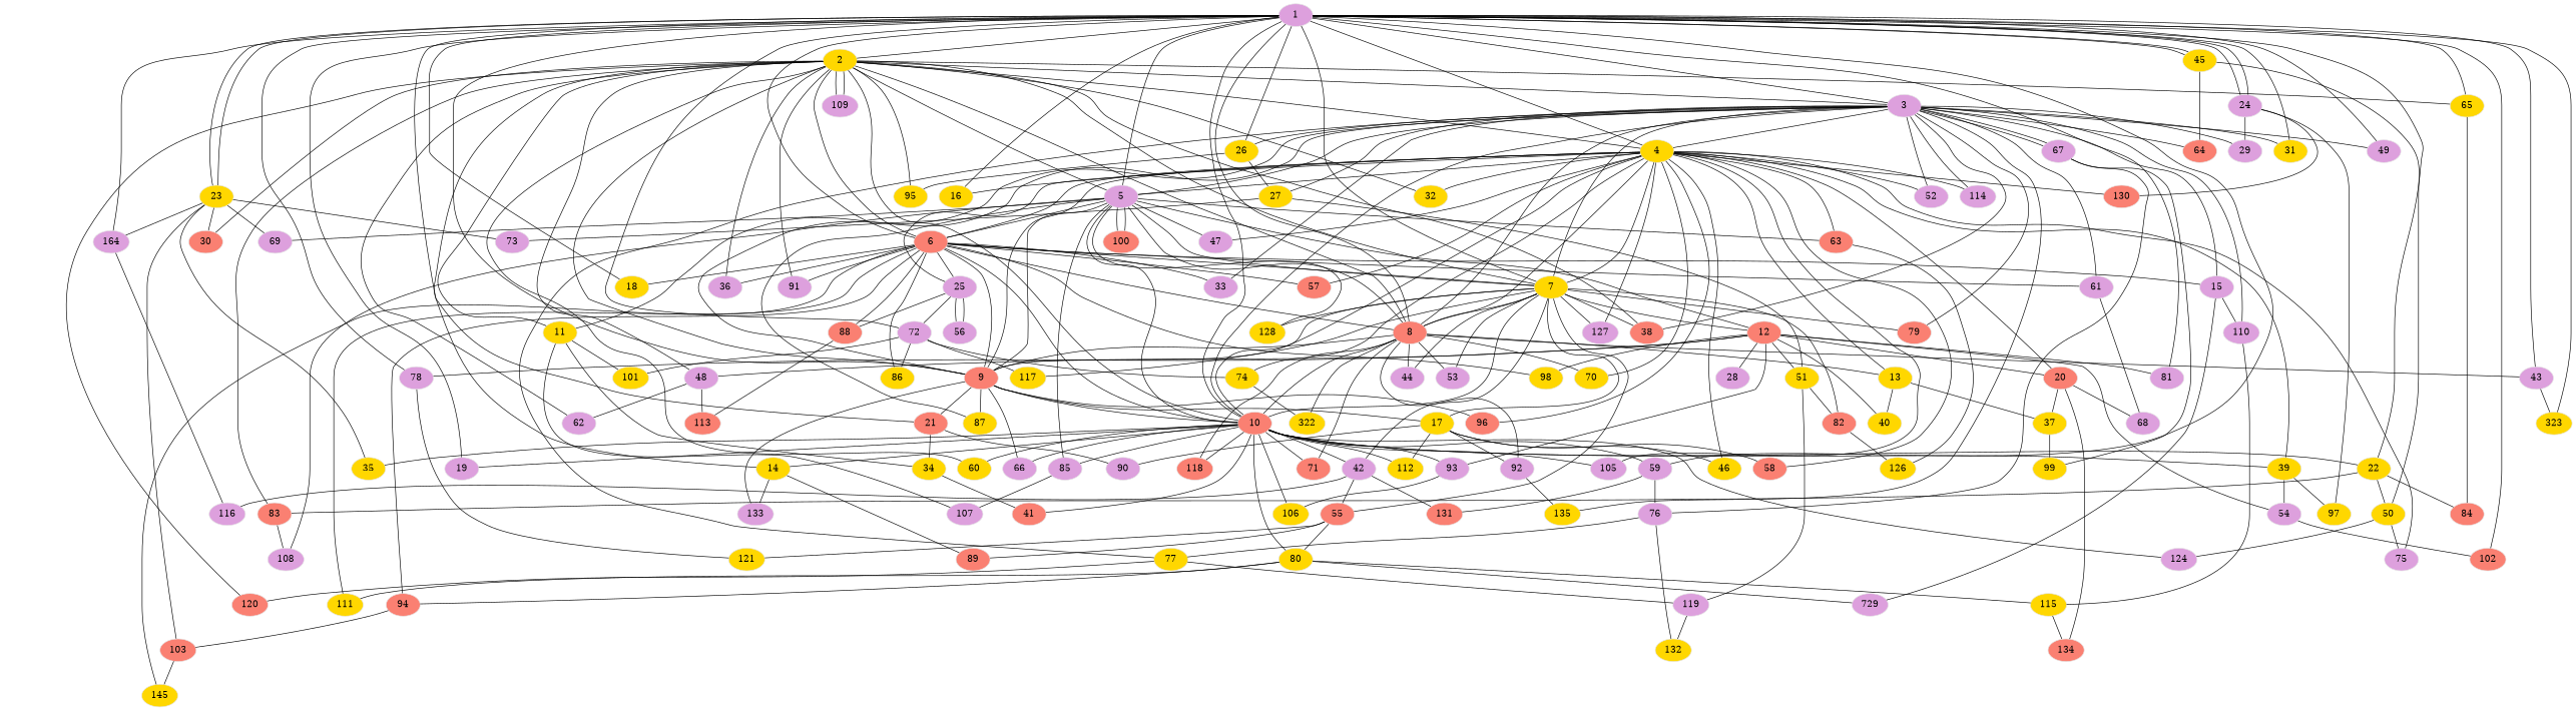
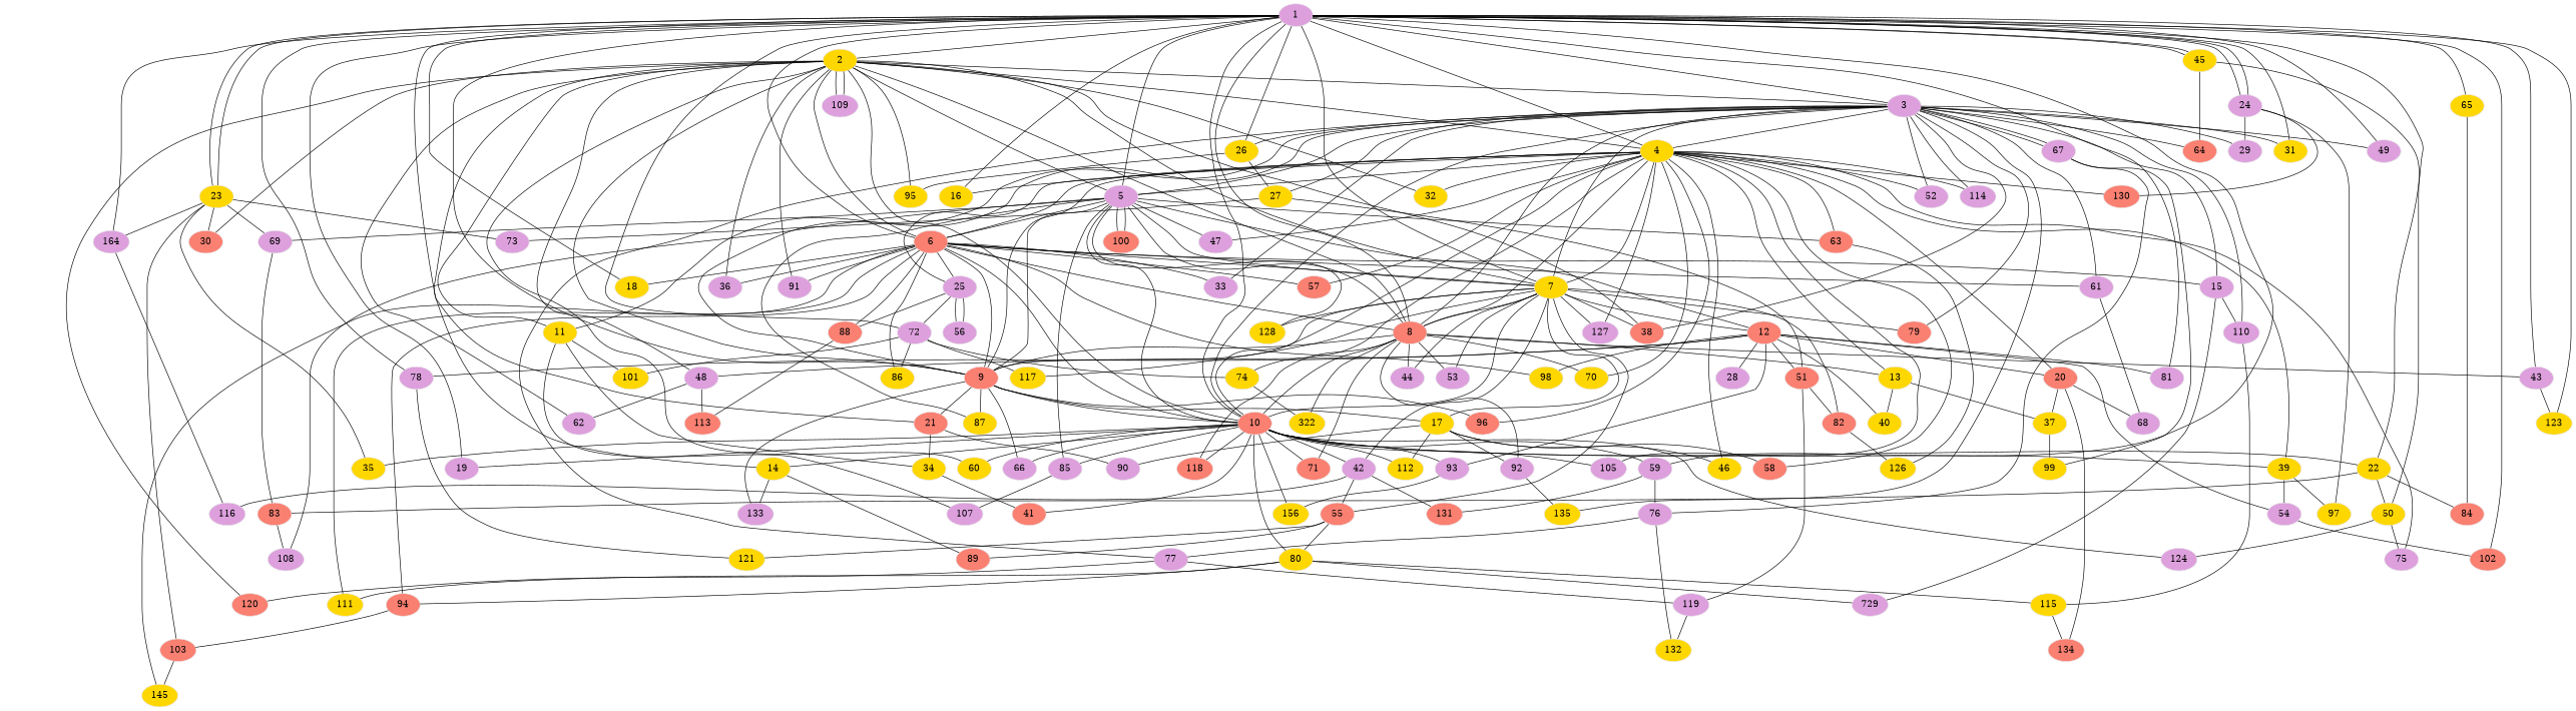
  graph {
    node [color=gray90 fillcolor=plum style=filled]
    2 [fillcolor=gold]
    1
    3
    4 [fillcolor=gold]
    5
    6 [fillcolor=salmon]
    7 [fillcolor=gold]
    8 [fillcolor=salmon]
    9 [fillcolor=salmon]
    10 [fillcolor=salmon]
    16 [fillcolor=gold]
    18 [fillcolor=gold]
    19
    21 [fillcolor=salmon]
    22 [fillcolor=gold]
    23 [fillcolor=gold]
    24
    26 [fillcolor=gold]
    31 [fillcolor=gold]
    43
    45 [fillcolor=gold]
    49
    59
    65 [fillcolor=gold]
    72
    78
    81
    102 [fillcolor=salmon]
    n29 [label=164]
-   123 [fillcolor=gold label=323]
+   123 [fillcolor=gold]
    11 [fillcolor=gold]
    14 [fillcolor=gold]
    30 [fillcolor=salmon]
    32 [fillcolor=gold]
    36
    38 [fillcolor=salmon]
    48
    60 [fillcolor=gold]
    62
    83 [fillcolor=salmon]
    91
    95 [fillcolor=gold]
    109
    120 [fillcolor=salmon]
    15
    27 [fillcolor=gold]
    29
    33
    52
    61
    64 [fillcolor=salmon]
    67
-   77 [fillcolor=gold]
+   77
    79 [fillcolor=salmon]
    110
    114
    135 [fillcolor=gold]
    13 [fillcolor=gold]
    20 [fillcolor=salmon]
    25
    39 [fillcolor=gold]
    46 [fillcolor=gold]
    47
    57 [fillcolor=salmon]
    58 [fillcolor=salmon]
    63 [fillcolor=salmon]
    70 [fillcolor=gold]
    74 [fillcolor=gold]
    75
    96 [fillcolor=salmon]
    105
    127
    130 [fillcolor=salmon]
    12 [fillcolor=salmon]
    69
    85
    87 [fillcolor=gold]
    100 [fillcolor=salmon]
    108
    128 [fillcolor=gold]
    86 [fillcolor=gold]
    88 [fillcolor=salmon]
    94 [fillcolor=salmon]
    98 [fillcolor=gold]
    111 [fillcolor=gold]
    n86 [fillcolor=gold label=145]
    17 [fillcolor=gold]
    42
    44
    53
    55 [fillcolor=salmon]
    82 [fillcolor=salmon]
    117 [fillcolor=gold]
    71 [fillcolor=salmon]
    92
    118 [fillcolor=salmon]
    n97 [fillcolor=gold label=322]
    66
    133
    35 [fillcolor=gold]
    41 [fillcolor=salmon]
    80 [fillcolor=gold]
    93
-   106 [fillcolor=gold]
+   106 [fillcolor=gold label=156]
    112 [fillcolor=gold]
    124
    34 [fillcolor=gold]
    90
    50 [fillcolor=gold]
    84 [fillcolor=salmon]
    73
    103 [fillcolor=salmon]
    97 [fillcolor=gold]
    131 [fillcolor=salmon]
    76
    101 [fillcolor=gold]
    121 [fillcolor=gold]
    116
    107
    89 [fillcolor=salmon]
    113 [fillcolor=salmon]
    n122 [label=729]
-   51 [fillcolor=gold]
+   51 [fillcolor=salmon]
    68
    99 [fillcolor=gold]
    119
    115 [fillcolor=gold]
    40 [fillcolor=gold]
    37 [fillcolor=gold]
    134 [fillcolor=salmon]
    56
    54
    126 [fillcolor=gold]
    28
    132 [fillcolor=gold]
    2 -- 3
    2 -- 4
    2 -- 5
    2 -- 6
    2 -- 7
    2 -- 8
    2 -- 9
    2 -- 10
-   2 -- 65
    2 -- 11
    2 -- 14
    2 -- 30
    2 -- 32
    2 -- 36
    2 -- 38
    2 -- 48
    2 -- 60
    2 -- 62
-   2 -- 83
+   69 -- 83
    2 -- 91
    2 -- 95
    2 -- 109
    2 -- 109
    2 -- 120
    1 -- 2
    1 -- 3
    1 -- 4
    1 -- 5
    1 -- 6
    1 -- 7
    1 -- 8
    1 -- 9
    1 -- 10
    1 -- 16
    1 -- 18
    1 -- 19
    1 -- 21
    1 -- 22
    1 -- 23
    1 -- 23
    1 -- 24
    1 -- 24
    1 -- 26
    1 -- 31
    1 -- 43
    1 -- 45
    1 -- 45
    1 -- 49
    1 -- 59
    1 -- 65
    1 -- 72
    1 -- 78
    1 -- 81
    1 -- 102
    1 -- n29
    1 -- 123
    3 -- 4
    3 -- 5
    3 -- 7
    3 -- 8
    3 -- 9
    3 -- 10
    3 -- 26
    3 -- 31
    3 -- 49
    3 -- 11
    3 -- 38
    3 -- 15
    3 -- 27
    3 -- 29
    3 -- 33
    3 -- 52
    3 -- 61
    3 -- 64
    3 -- 67
    3 -- 67
    3 -- 77
    3 -- 79
    3 -- 110
    3 -- 114
    3 -- 135
    4 -- 5
    4 -- 6
    4 -- 7
    4 -- 8
    4 -- 9
    4 -- 10
    4 -- 16
    4 -- 32
    4 -- 52
    4 -- 114
    4 -- 13
    4 -- 20
    4 -- 25
    4 -- 39
    4 -- 46
    4 -- 47
    4 -- 57
    4 -- 58
    4 -- 63
    4 -- 70
    4 -- 74
    4 -- 75
    4 -- 96
    4 -- 105
    4 -- 127
    4 -- 130
    5 -- 6
    5 -- 7
    5 -- 8
    5 -- 9
    5 -- 10
    5 -- 47
    5 -- 63
    5 -- 12
    5 -- 69
    5 -- 85
    5 -- 87
    5 -- 100
    5 -- 100
    5 -- 108
    5 -- 128
    6 -- 7
    6 -- 8
    6 -- 9
    6 -- 10
    6 -- 18
    6 -- 36
    6 -- 91
    6 -- 15
    6 -- 33
    6 -- 61
    6 -- 25
    6 -- 57
    6 -- 86
    6 -- 88
    6 -- 94
    6 -- 98
    6 -- 111
    6 -- n86
    7 -- 8
    7 -- 9
    7 -- 10
    7 -- 38
    7 -- 79
    7 -- 127
    7 -- 12
    7 -- 128
    7 -- 17
    7 -- 42
    7 -- 44
    7 -- 53
    7 -- 55
    7 -- 82
    7 -- 117
    8 -- 9
    8 -- 10
    8 -- 43
    8 -- 13
    8 -- 70
    8 -- 44
    8 -- 53
    8 -- 71
    8 -- 92
    8 -- 118
    8 -- n97
    9 -- 10
    9 -- 21
    9 -- 96
    9 -- 87
    9 -- 17
    9 -- 66
    9 -- 133
    10 -- 19
    10 -- 22
    10 -- 59
    10 -- 14
    10 -- 60
    10 -- 39
    10 -- 105
    10 -- 85
    10 -- 42
    10 -- 71
    10 -- 118
    10 -- 66
    10 -- 35
    10 -- 41
    10 -- 80
    10 -- 93
    10 -- 106
    10 -- 112
    10 -- 124
    21 -- 34
    21 -- 90
    22 -- 83
    22 -- 50
    22 -- 84
    23 -- n29
    23 -- 30
    23 -- 69
    23 -- 35
    23 -- 73
    23 -- 103
    24 -- 29
    24 -- 130
    24 -- 97
    26 -- 95
    26 -- 27
    43 -- 123
    45 -- 64
    45 -- 50
    59 -- 131
    59 -- 76
    65 -- 84
    72 -- 74
    72 -- 86
    72 -- 117
    72 -- 101
    78 -- 121
    n29 -- 116
    11 -- 34
    11 -- 101
    11 -- 107
    14 -- 133
    14 -- 89
    48 -- 62
    48 -- 113
    83 -- 108
    15 -- 110
    15 -- n122
    27 -- 73
    27 -- 51
    61 -- 68
    67 -- 76
    67 -- 99
    77 -- 120
    77 -- 119
    110 -- 115
    13 -- 40
    13 -- 37
    20 -- 68
    20 -- 37
    20 -- 134
    25 -- 72
    25 -- 88
    25 -- 56
    25 -- 56
    39 -- 97
    39 -- 54
    63 -- 126
    74 -- n97
    12 -- 78
    12 -- 81
    12 -- 48
    12 -- 20
    12 -- 98
    12 -- 93
    12 -- 51
    12 -- 40
    12 -- 54
    12 -- 28
    85 -- 107
    88 -- 113
    94 -- 103
    17 -- 46
    17 -- 58
    17 -- 92
    17 -- 112
    17 -- 90
    42 -- 55
    42 -- 131
    42 -- 116
    55 -- 80
    55 -- 121
    55 -- 89
    82 -- 126
    92 -- 135
    80 -- 94
    80 -- 111
    80 -- n122
    80 -- 115
    93 -- 106
    34 -- 41
    50 -- 75
    50 -- 124
    103 -- n86
    76 -- 77
    76 -- 132
    51 -- 82
    51 -- 119
    119 -- 132
    115 -- 134
    37 -- 99
    54 -- 102
  }
